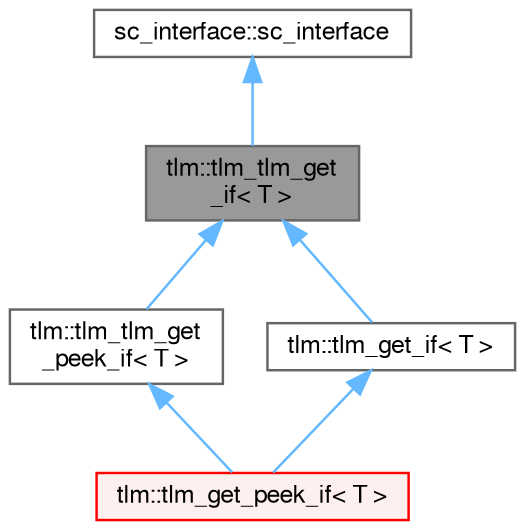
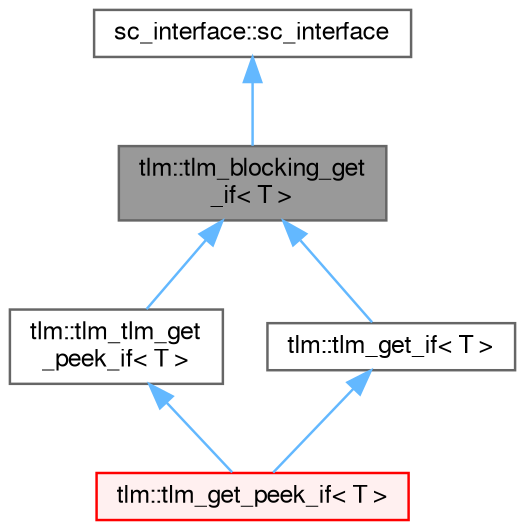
  digraph {
    node [color=gray40 fillcolor=white fontname=FreeSans fontsize=10 shape=box style=filled]
    edge [color=steelblue1 dir=back fontname=FreeSans fontsize=10 labelfontname=FreeSans labelfontsize=10 style=solid]
-   n1 [fillcolor=grey60 fontcolor=black height=0.2 label="tlm::tlm_tlm_get\l_if\< T \>" width=0.4]
+   n1 [fillcolor=grey60 fontcolor=black height=0.2 label="tlm::tlm_blocking_get\l_if\< T \>" width=0.4]
    n2 [height=0.2 label="tlm::tlm_tlm_get\l_peek_if\< T \>" width=0.4]
    n3 [height=0.2 label="tlm::tlm_get_if\< T \>" width=0.4]
    n4 [color=red fillcolor="#FFF0F0" height=0.2 label="tlm::tlm_get_peek_if\< T \>" width=0.4]
    n5 [height=0.2 label="sc_interface::sc_interface" width=0.4]
    n1 -> n2
    n1 -> n3
    n2 -> n4
    n3 -> n4
    n5 -> n1
  }
